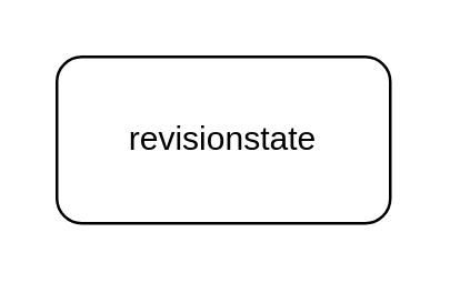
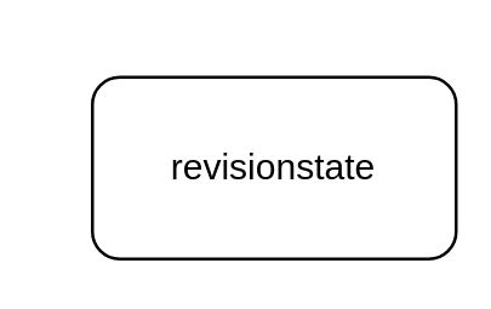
  <mxCell id="0" />
  <mxCell id="1" parent="0" />
- <mxCell id="2" value="revisionstate" style="rounded=1;whiteSpace=wrap;html=1;" vertex="1" parent="1"><mxGeometry x="20" y="20" width="120" height="60" as="geometry" /></mxCell>
+ <mxCell id="2" value="revisionstate" style="rounded=1;whiteSpace=wrap;html=1;" vertex="1" parent="1"><mxGeometry x="30" y="25" width="120" height="60" as="geometry" /></mxCell>
